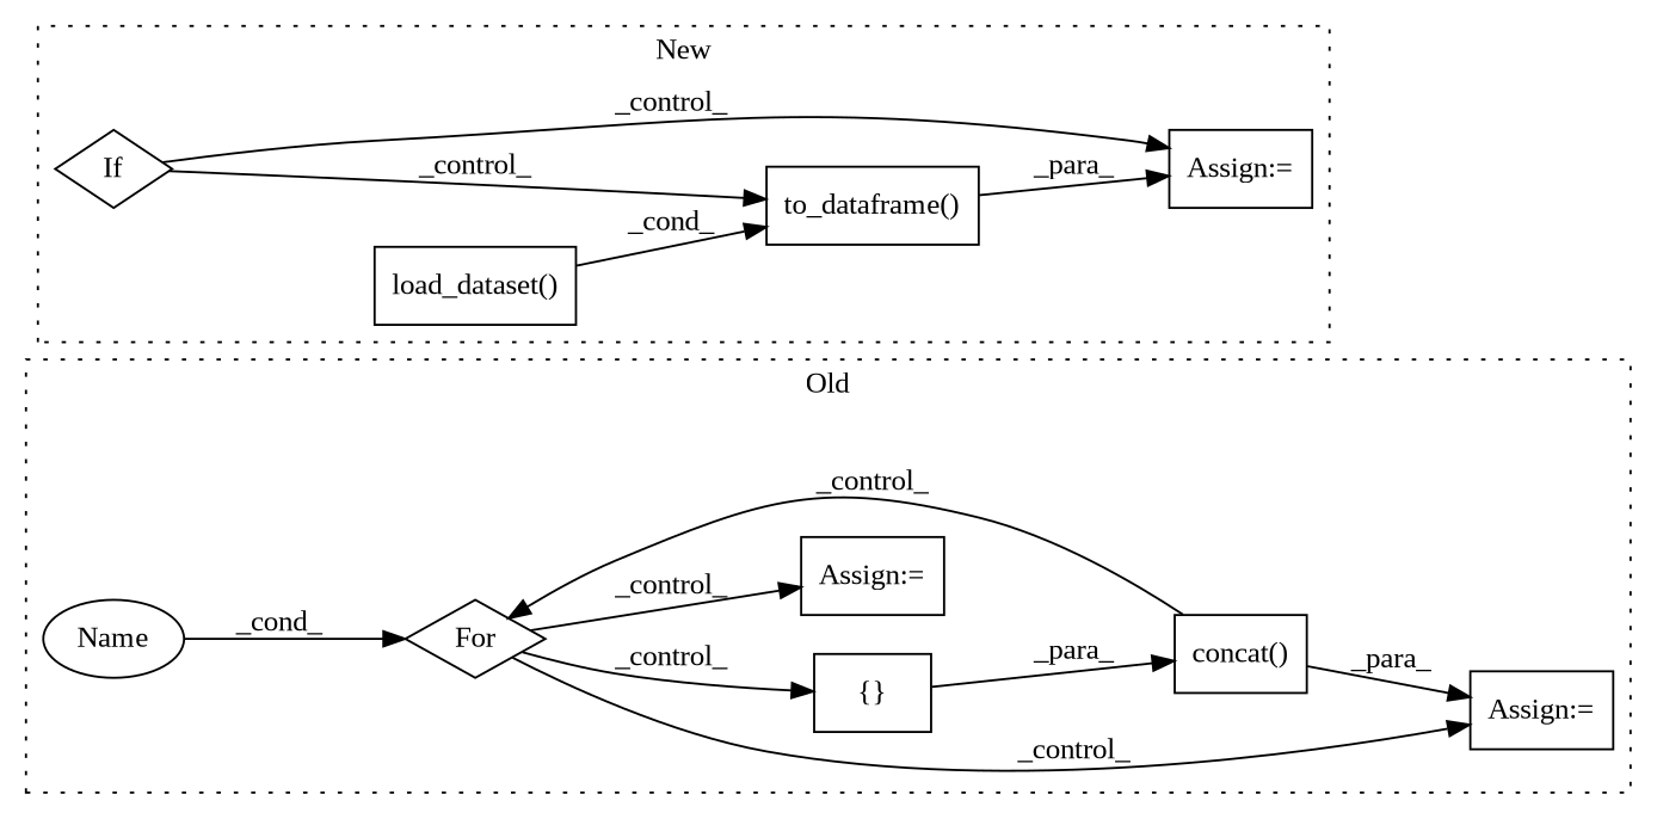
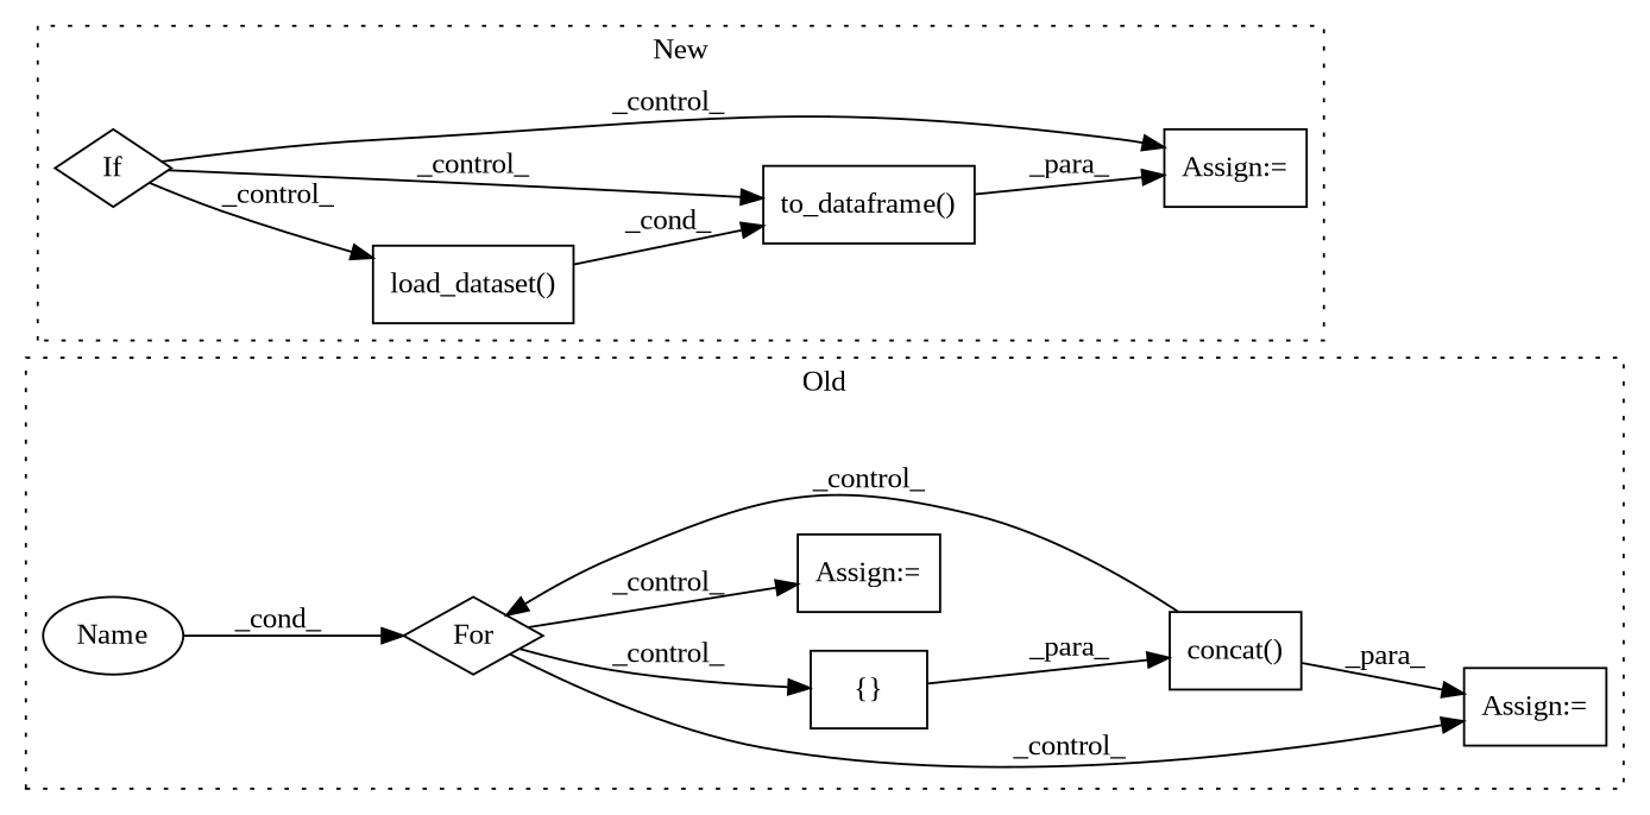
  digraph {
    fontname="Liberation Serif"
    rankdir=LR
    node [a=68 fontname="Liberation Serif" l=3 shape=box]
    edge [fontname="Liberation Serif"]
    n1 [a=107 l="4,22" label=For s="54128,54152" shape=diamond]
    n2 [a=87 l=1 label=Name s=54135 shape=ellipse]
    n3 [label="Assign:=" s=54215]
    n4 [a=59 l="1,0" label="{}" s="54228,54247"]
    n5 [a=75 l="10,9" label="concat()" s="54218,54248"]
    n6 [label="Assign:=" s=54315]
    n7 [a=75 l="16,1" label="load_dataset()" s="62282,62312"]
    n8 [a=75 l="17,1" label="to_dataframe()" s="62482,62527"]
    n9 [a=96 label=If s=60882 shape=diamond]
    n10 [label="Assign:=" s=62744]
    subgraph cluster_1 {
      label=Old
      style=dotted
      n1
      n2
      n3
      n4
      n5
      n6
    }
    subgraph cluster_2 {
      label=New
      style=dotted
      n7
      n8
      n9
      n10
    }
    n1 -> n3 [label=_control_]
    n1 -> n4 [label=_control_]
    n1 -> n6 [label=_control_]
    n2 -> n1 [label=_cond_]
    n4 -> n5 [label=_para_]
    n5 -> n1 [label=_control_]
    n5 -> n3 [label=_para_]
    n7 -> n8 [label=_cond_]
    n8 -> n10 [label=_para_]
+   n9 -> n7 [label=_control_]
    n9 -> n8 [label=_control_]
    n9 -> n10 [label=_control_]
  }
